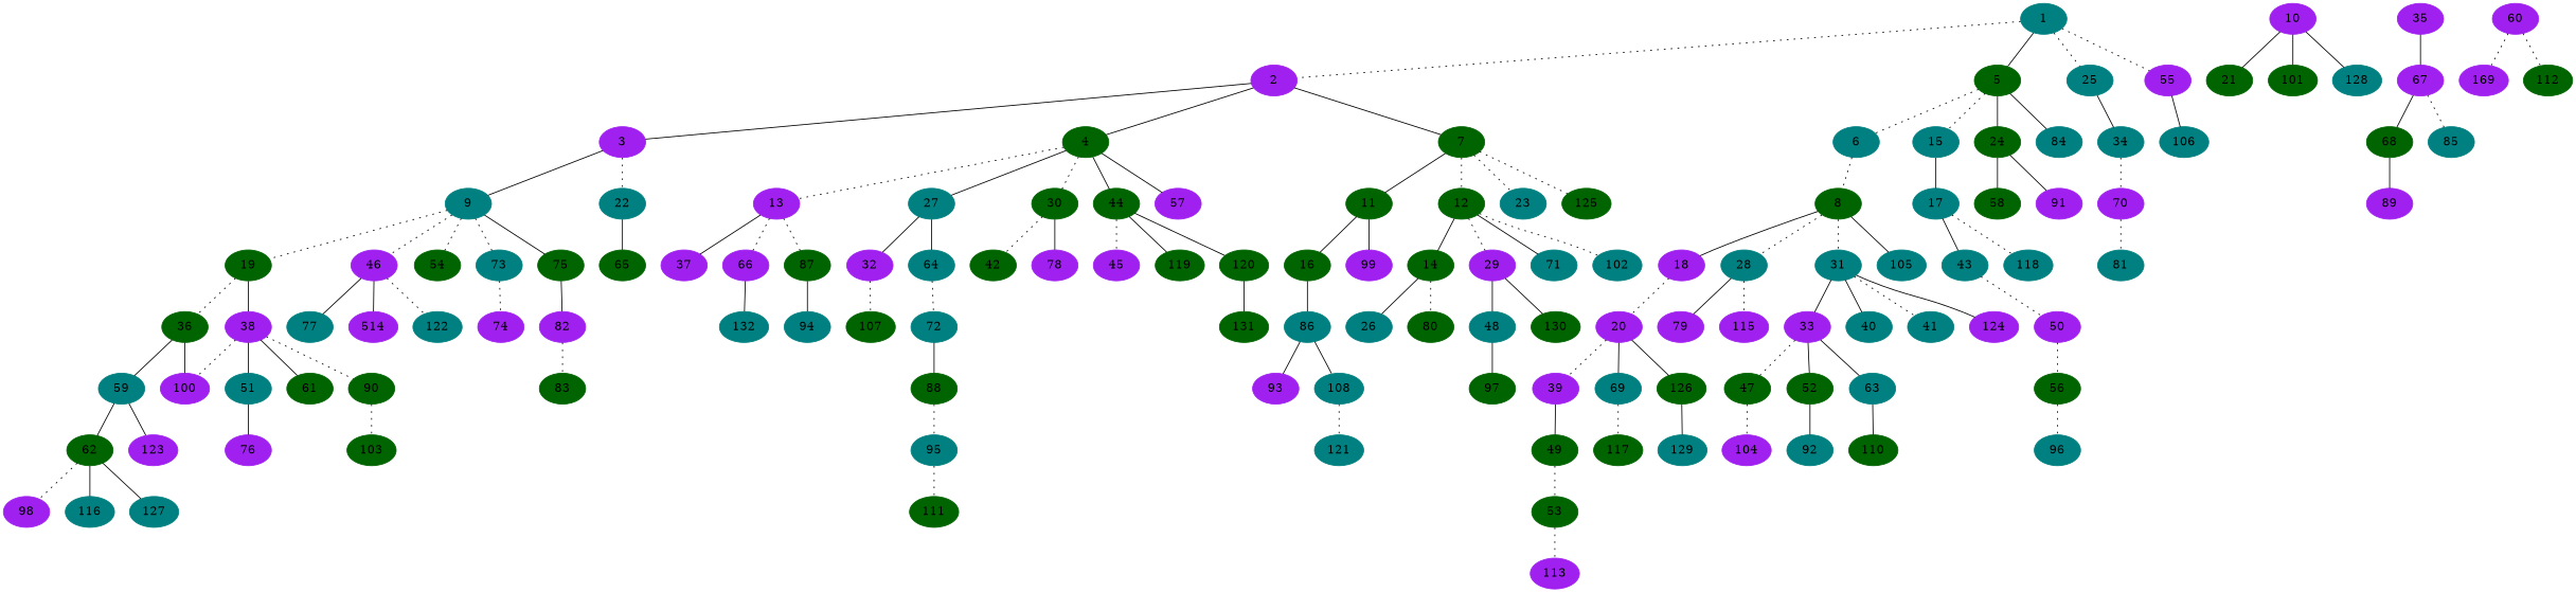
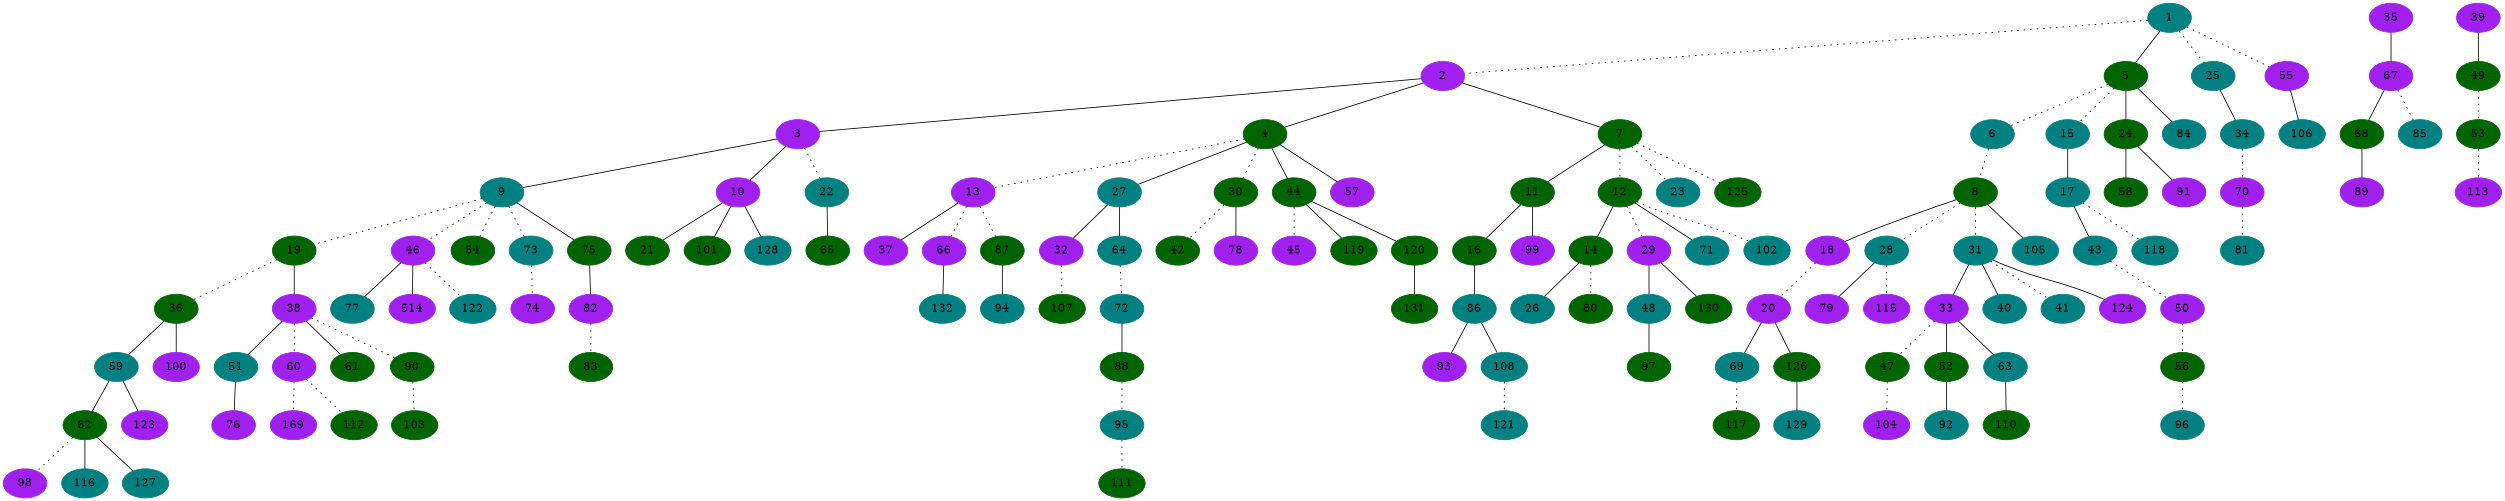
  graph {
    node [color=teal style=filled]
    edge [style=solid]
    2 [color=purple]
    1
    5 [color=darkgreen]
    25
    55 [color=purple]
    3 [color=purple]
    4 [color=darkgreen]
    7 [color=darkgreen]
    6
    15
    24 [color=darkgreen]
    84
    34
    106
    9
    10 [color=purple]
    22
    13 [color=purple]
    27
    30 [color=darkgreen]
    44 [color=darkgreen]
    57 [color=purple]
    11 [color=darkgreen]
    12 [color=darkgreen]
    23
    125 [color=darkgreen]
    19 [color=darkgreen]
    46 [color=purple]
    54 [color=darkgreen]
    73
    75 [color=darkgreen]
    21 [color=darkgreen]
    101 [color=darkgreen]
    128
    65 [color=darkgreen]
    37 [color=purple]
    66 [color=purple]
    87 [color=darkgreen]
    32 [color=purple]
    64
    42 [color=darkgreen]
    78 [color=purple]
    45 [color=purple]
    119 [color=darkgreen]
    120 [color=darkgreen]
    8 [color=darkgreen]
    17
    58 [color=darkgreen]
    91 [color=purple]
    18 [color=purple]
    28
    31
    105
    16 [color=darkgreen]
    99 [color=purple]
    14 [color=darkgreen]
    29 [color=purple]
    71
    102
    20 [color=purple]
    79 [color=purple]
    115 [color=purple]
    33 [color=purple]
    40
    41
    124 [color=purple]
    36 [color=darkgreen]
    38 [color=purple]
    77
    n70 [color=purple label=514]
    122
    74 [color=purple]
    82 [color=purple]
    35 [color=purple]
    67 [color=purple]
    86
    26
    80 [color=darkgreen]
    48
    130 [color=darkgreen]
    132
    94
    43
    118
    93 [color=purple]
    108
    50 [color=purple]
    39 [color=purple]
    69
    126 [color=darkgreen]
    59
    100 [color=purple]
    51
    60 [color=purple]
    61 [color=darkgreen]
    90 [color=darkgreen]
    49 [color=darkgreen]
    117 [color=darkgreen]
    129
    70 [color=purple]
    107 [color=darkgreen]
    72
    97 [color=darkgreen]
    47 [color=darkgreen]
    52 [color=darkgreen]
    63
    104 [color=purple]
    92
    110 [color=darkgreen]
    81
    68 [color=darkgreen]
    85
    62 [color=darkgreen]
    123 [color=purple]
    76 [color=purple]
    n116 [color=purple label=169]
    112 [color=darkgreen]
    103 [color=darkgreen]
    53 [color=darkgreen]
    56 [color=darkgreen]
    131 [color=darkgreen]
    113 [color=purple]
    96
    98 [color=purple]
    116
    127
    88 [color=darkgreen]
    89 [color=purple]
    95
    83 [color=darkgreen]
    121
    111 [color=darkgreen]
    2 -- 3
    2 -- 4
    2 -- 7
    1 -- 2 [style=dotted]
    1 -- 5
    1 -- 25 [style=dotted]
    1 -- 55 [style=dotted]
    5 -- 6 [style=dotted]
    5 -- 15 [style=dotted]
    5 -- 24
    5 -- 84
    25 -- 34
    55 -- 106
    3 -- 9
+   3 -- 10
    3 -- 22 [style=dotted]
    4 -- 13 [style=dotted]
    4 -- 27
    4 -- 30 [style=dotted]
    4 -- 44
    4 -- 57
    7 -- 11
    7 -- 12 [style=dotted]
    7 -- 23 [style=dotted]
    7 -- 125 [style=dotted]
    6 -- 8 [style=dotted]
    15 -- 17
    24 -- 58
    24 -- 91
    34 -- 70 [style=dotted]
    9 -- 19 [style=dotted]
    9 -- 46 [style=dotted]
    9 -- 54 [style=dotted]
    9 -- 73 [style=dotted]
    9 -- 75
    10 -- 21
    10 -- 101
    10 -- 128
    22 -- 65
    13 -- 37
    13 -- 66 [style=dotted]
    13 -- 87 [style=dotted]
    27 -- 32
    27 -- 64
    30 -- 42 [style=dotted]
    30 -- 78
    44 -- 45 [style=dotted]
    44 -- 119
    44 -- 120
    11 -- 16
    11 -- 99
    12 -- 14
    12 -- 29 [style=dotted]
    12 -- 71
    12 -- 102 [style=dotted]
    19 -- 36 [style=dotted]
    19 -- 38
    46 -- 77
    46 -- n70
    46 -- 122 [style=dotted]
    73 -- 74 [style=dotted]
    75 -- 82
    66 -- 132
    87 -- 94
    32 -- 107 [style=dotted]
    64 -- 72 [style=dotted]
    120 -- 131
    8 -- 18
    8 -- 28 [style=dotted]
    8 -- 31 [style=dotted]
    8 -- 105
    17 -- 43
    17 -- 118 [style=dotted]
    18 -- 20 [style=dotted]
    28 -- 79
    28 -- 115 [style=dotted]
    31 -- 33
    31 -- 40
    31 -- 41 [style=dotted]
    31 -- 124
    16 -- 86
    14 -- 26
    14 -- 80 [style=dotted]
    29 -- 48
    29 -- 130
-   20 -- 39 [style=dotted]
    20 -- 69
    20 -- 126
    33 -- 47 [style=dotted]
    33 -- 52
    33 -- 63
    36 -- 59
    36 -- 100
    38 -- 51
-   38 -- 100 [style=dotted]
+   38 -- 60 [style=dotted]
    38 -- 61
    38 -- 90 [style=dotted]
    82 -- 83 [style=dotted]
    35 -- 67
    67 -- 68
    67 -- 85 [style=dotted]
    86 -- 93
    86 -- 108
    48 -- 97
    43 -- 50 [style=dotted]
    108 -- 121 [style=dotted]
    50 -- 56 [style=dotted]
    39 -- 49
    69 -- 117 [style=dotted]
    126 -- 129
    59 -- 62
    59 -- 123
    51 -- 76
    60 -- n116 [style=dotted]
    60 -- 112 [style=dotted]
    90 -- 103 [style=dotted]
    49 -- 53 [style=dotted]
    70 -- 81 [style=dotted]
    72 -- 88
    47 -- 104 [style=dotted]
    52 -- 92
    63 -- 110
    68 -- 89
    62 -- 98 [style=dotted]
    62 -- 116
    62 -- 127
    53 -- 113 [style=dotted]
    56 -- 96 [style=dotted]
    88 -- 95 [style=dotted]
    95 -- 111 [style=dotted]
  }
